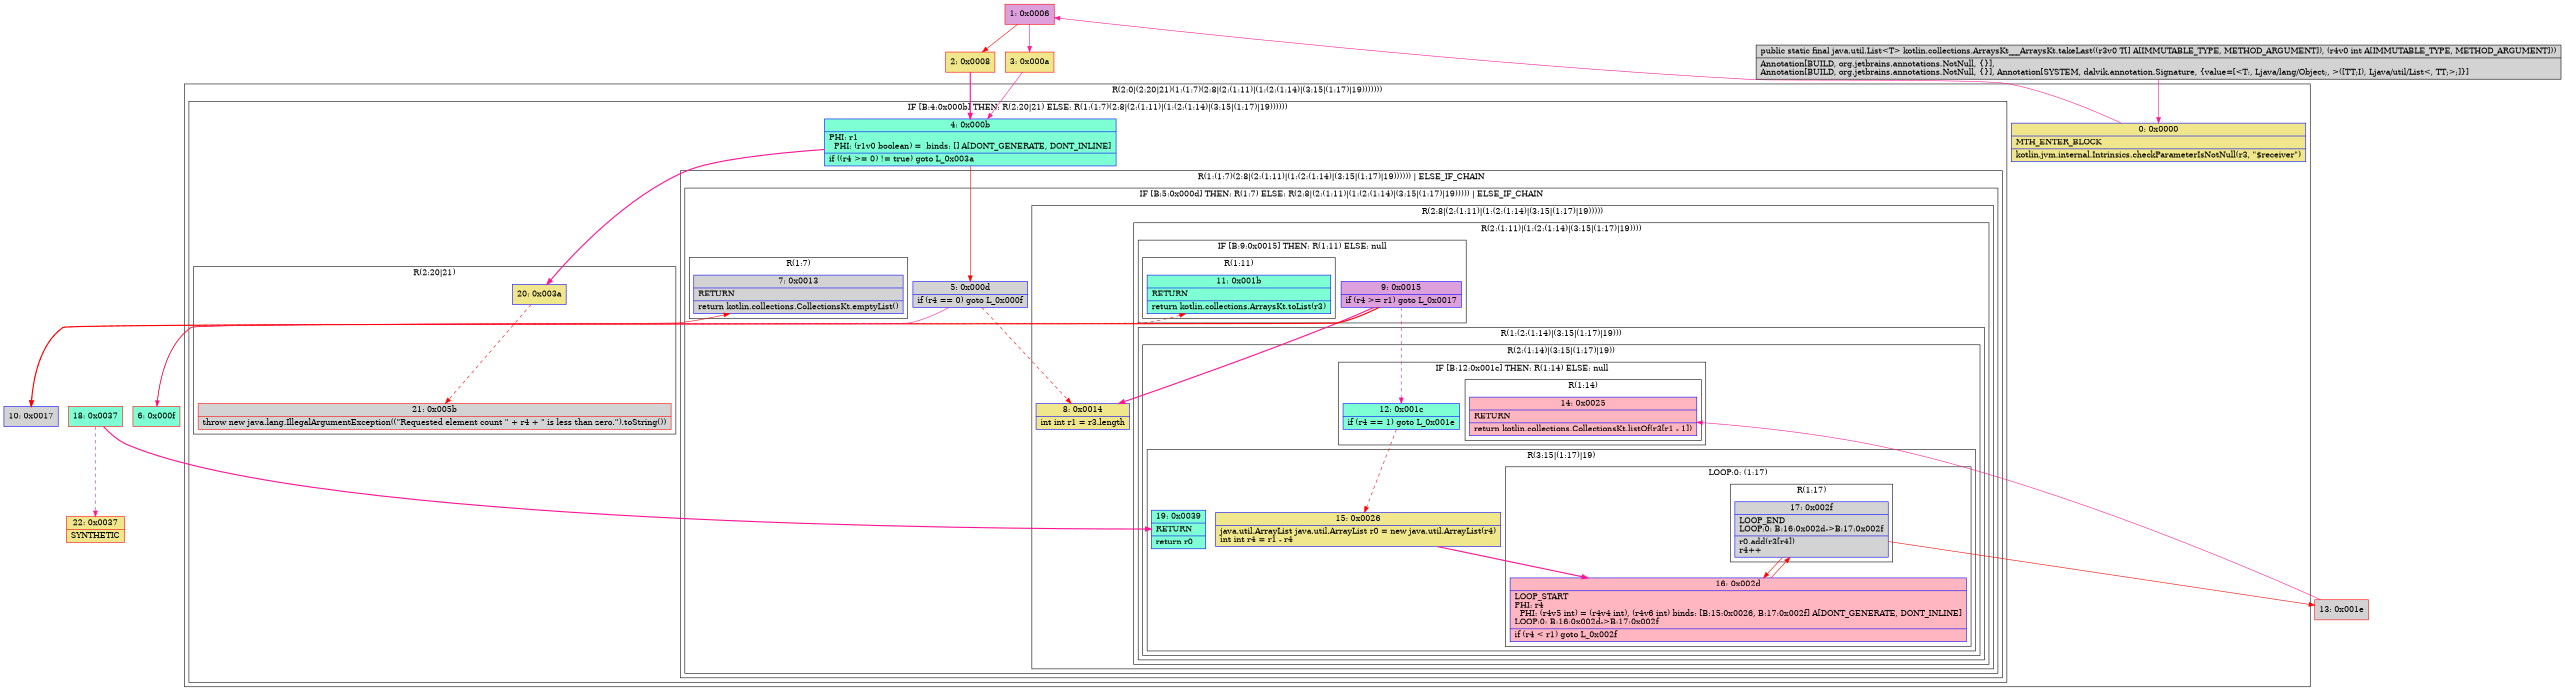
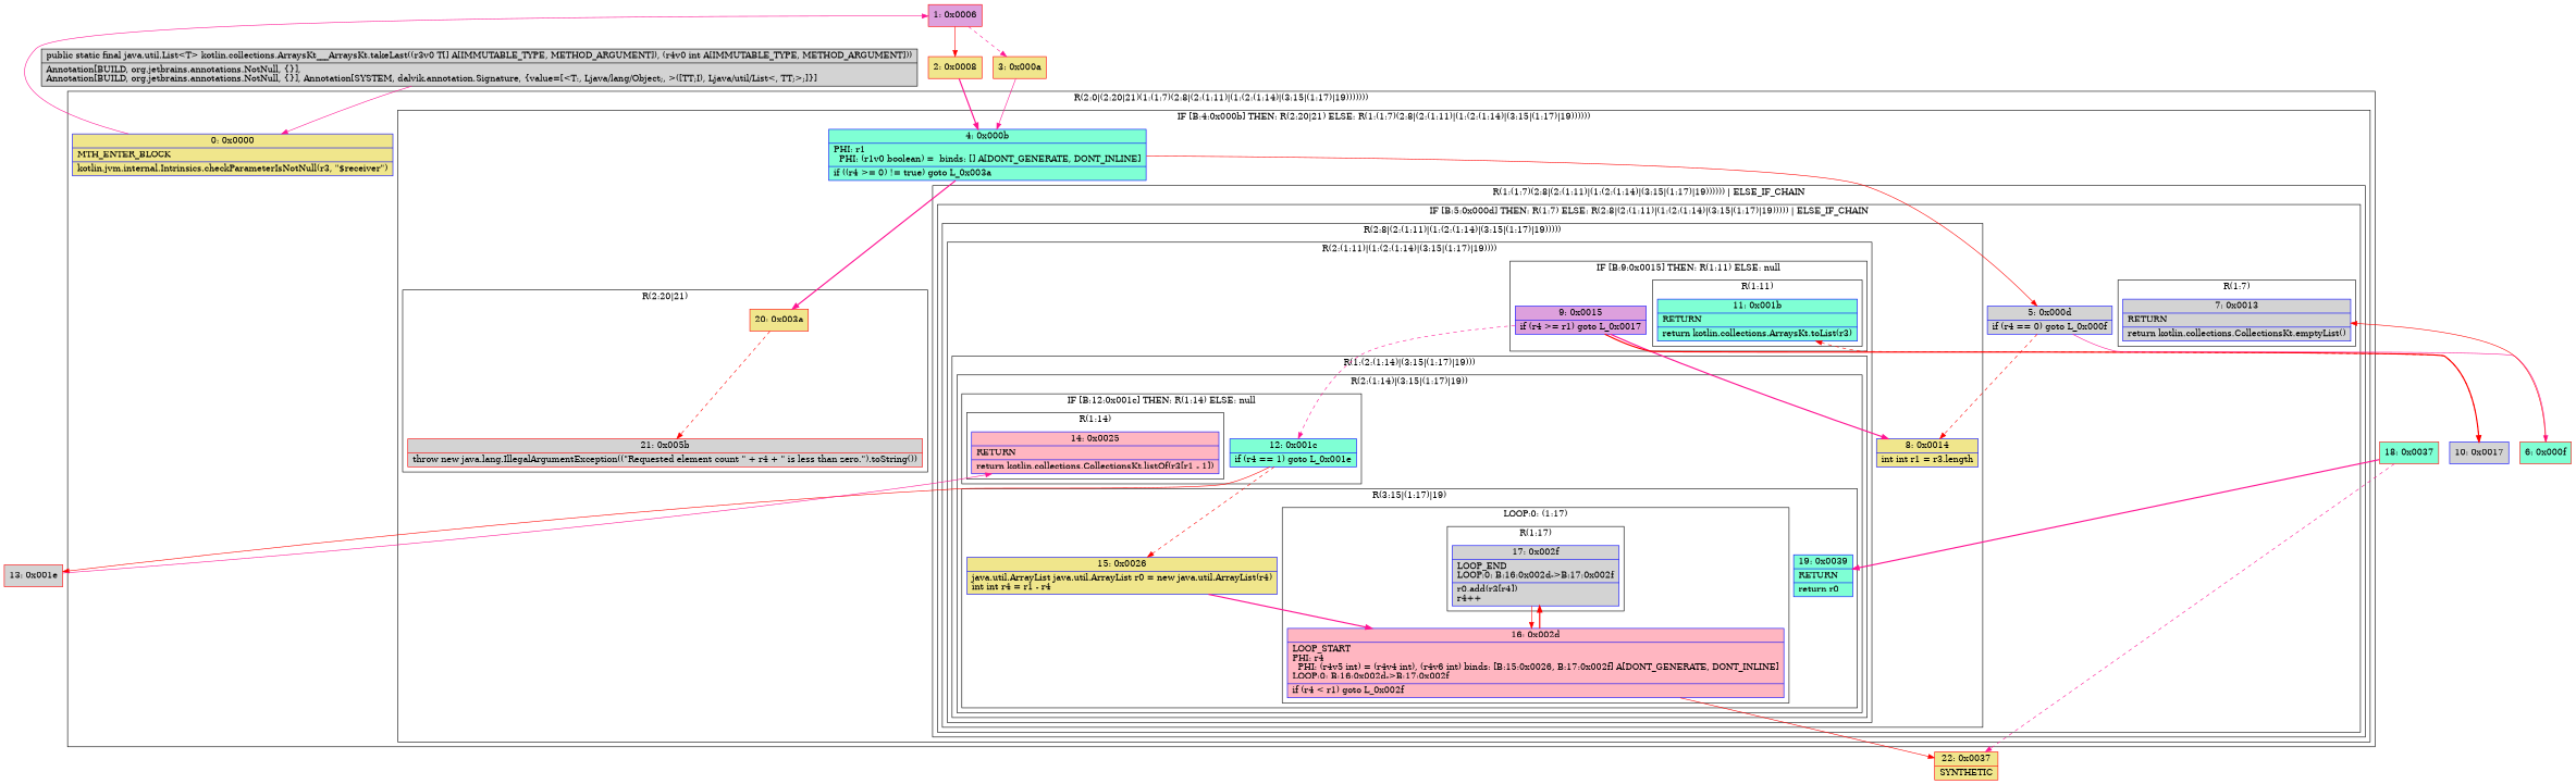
  digraph {
    node [color=blue fillcolor=khaki shape=record style=filled]
    edge [color=deeppink style=solid]
-   n1 [label="{20\:\ 0x003a}"]
+   n1 [color=red label="{20\:\ 0x003a}"]
    n2 [color=red fillcolor=lightgrey label="{21\:\ 0x005b|throw new java.lang.IllegalArgumentException((\"Requested element count \" + r4 + \" is less than zero.\").toString())\l}"]
    n3 [fillcolor=lightgrey label="{7\:\ 0x0013|RETURN\l|return kotlin.collections.CollectionsKt.emptyList()\l}"]
    n4 [fillcolor=aquamarine label="{11\:\ 0x001b|RETURN\l|return kotlin.collections.ArraysKt.toList(r3)\l}"]
    n5 [fillcolor=plum label="{9\:\ 0x0015|if (r4 \>= r1) goto L_0x0017\l}"]
    n6 [fillcolor=lightpink label="{14\:\ 0x0025|RETURN\l|return kotlin.collections.CollectionsKt.listOf(r3[r1 \- 1])\l}"]
    n7 [fillcolor=aquamarine label="{12\:\ 0x001c|if (r4 == 1) goto L_0x001e\l}"]
    n8 [fillcolor=lightgrey label="{17\:\ 0x002f|LOOP_END\lLOOP:0: B:16:0x002d\-\>B:17:0x002f\l|r0.add(r3[r4])\lr4++\l}"]
    n9 [fillcolor=lightpink label="{16\:\ 0x002d|LOOP_START\lPHI: r4 \l  PHI: (r4v5 int) = (r4v4 int), (r4v6 int) binds: [B:15:0x0026, B:17:0x002f] A[DONT_GENERATE, DONT_INLINE]\lLOOP:0: B:16:0x002d\-\>B:17:0x002f\l|if (r4 \< r1) goto L_0x002f\l}"]
    n10 [label="{15\:\ 0x0026|java.util.ArrayList java.util.ArrayList r0 = new java.util.ArrayList(r4)\lint int r4 = r1 \- r4\l}"]
    n11 [fillcolor=aquamarine label="{19\:\ 0x0039|RETURN\l|return r0\l}"]
    n12 [label="{8\:\ 0x0014|int int r1 = r3.length\l}"]
    n13 [fillcolor=lightgrey label="{5\:\ 0x000d|if (r4 == 0) goto L_0x000f\l}"]
    n14 [fillcolor=aquamarine label="{4\:\ 0x000b|PHI: r1 \l  PHI: (r1v0 boolean) =  binds: [] A[DONT_GENERATE, DONT_INLINE]\l|if ((r4 \>= 0) != true) goto L_0x003a\l}"]
    n15 [label="{0\:\ 0x0000|MTH_ENTER_BLOCK\l|kotlin.jvm.internal.Intrinsics.checkParameterIsNotNull(r3, \"$receiver\")\l}"]
    n16 [fillcolor=lightgrey label="{10\:\ 0x0017}"]
    n17 [color=red fillcolor=lightgrey label="{13\:\ 0x001e}"]
    n18 [color=red label="{22\:\ 0x0037|SYNTHETIC\l}"]
    n19 [color=red fillcolor=aquamarine label="{6\:\ 0x000f}"]
    n20 [color=red fillcolor=plum label="{1\:\ 0x0006}"]
    n21 [color=red label="{2\:\ 0x0008}"]
    n22 [color=red label="{3\:\ 0x000a}"]
    n23 [color=red fillcolor=aquamarine label="{18\:\ 0x0037}"]
    n24 [fillcolor=lightgrey label="{public static final java.util.List\<T\> kotlin.collections.ArraysKt___ArraysKt.takeLast((r3v0 T[] A[IMMUTABLE_TYPE, METHOD_ARGUMENT]), (r4v0 int A[IMMUTABLE_TYPE, METHOD_ARGUMENT]))  | Annotation[BUILD, org.jetbrains.annotations.NotNull, \{\}], \lAnnotation[BUILD, org.jetbrains.annotations.NotNull, \{\}], Annotation[SYSTEM, dalvik.annotation.Signature, \{value=[\<T:, Ljava\/lang\/Object;, \>([TT;I), Ljava\/util\/List\<, TT;\>;]\}]\l}" color=""]
    subgraph cluster_1 {
      label="R(2:0|(2:20|21)(1:(1:7)(2:8|(2:(1:11)|(1:(2:(1:14)|(3:15|(1:17)|19)))))))"
      n15
      subgraph cluster_2 {
        label="IF [B:4:0x000b] THEN: R(2:20|21) ELSE: R(1:(1:7)(2:8|(2:(1:11)|(1:(2:(1:14)|(3:15|(1:17)|19))))))"
        n14
        subgraph cluster_3 {
          label="R(2:20|21)"
          n1
          n2
        }
        subgraph cluster_4 {
          label="R(1:(1:7)(2:8|(2:(1:11)|(1:(2:(1:14)|(3:15|(1:17)|19)))))) | ELSE_IF_CHAIN\l"
          subgraph cluster_5 {
            label="IF [B:5:0x000d] THEN: R(1:7) ELSE: R(2:8|(2:(1:11)|(1:(2:(1:14)|(3:15|(1:17)|19))))) | ELSE_IF_CHAIN\l"
            n13
            subgraph cluster_6 {
              label="R(1:7)"
              n3
            }
            subgraph cluster_7 {
              label="R(2:8|(2:(1:11)|(1:(2:(1:14)|(3:15|(1:17)|19)))))"
              n12
              subgraph cluster_8 {
                label="R(2:(1:11)|(1:(2:(1:14)|(3:15|(1:17)|19))))"
                subgraph cluster_9 {
                  label="IF [B:9:0x0015] THEN: R(1:11) ELSE: null"
                  n5
                  subgraph cluster_10 {
                    label="R(1:11)"
                    n4
                  }
                }
                subgraph cluster_11 {
                  label="R(1:(2:(1:14)|(3:15|(1:17)|19)))"
                  subgraph cluster_12 {
                    label="R(2:(1:14)|(3:15|(1:17)|19))"
                    subgraph cluster_13 {
                      label="IF [B:12:0x001c] THEN: R(1:14) ELSE: null"
                      n7
                      subgraph cluster_14 {
                        label="R(1:14)"
                        n6
                      }
                    }
                    subgraph cluster_15 {
                      label="R(3:15|(1:17)|19)"
                      n10
                      n11
                      subgraph cluster_16 {
                        label="LOOP:0: (1:17)"
                        n9
                        subgraph cluster_17 {
                          label="R(1:17)"
                          n8
                        }
                      }
                    }
                  }
                }
              }
            }
          }
        }
      }
    }
    n1 -> n2 [color=red style=dashed]
    n5 -> n7 [style=dashed]
    n5 -> n12 [style=bold]
    n5 -> n16 [color=red style=bold]
    n7 -> n10 [color=red style=dashed]
-   n8 -> n17 [color=red]
+   n7 -> n17 [color=red]
    n8 -> n9 [color=red]
-   n9 -> n8 [color=red]
+   n9 -> n8 [color=red style=bold]
+   n9 -> n18 [color=red]
    n10 -> n9 [style=bold]
    n13 -> n12 [color=red style=dashed]
    n13 -> n19
    n14 -> n1 [style=bold]
    n14 -> n13 [color=red]
    n15 -> n20
    n16 -> n4 [color=red style=dashed]
    n17 -> n6
    n19 -> n3 [color=red]
    n20 -> n21 [color=red]
-   n20 -> n22
+   n20 -> n22 [style=dashed]
    n21 -> n14 [style=bold]
    n22 -> n14
    n23 -> n11 [style=bold]
    n23 -> n18 [style=dashed]
    n24 -> n15
  }
